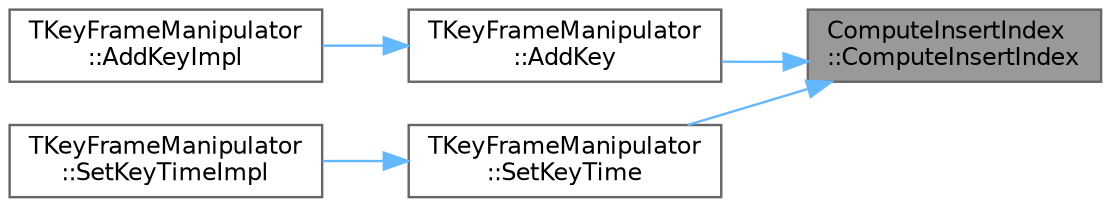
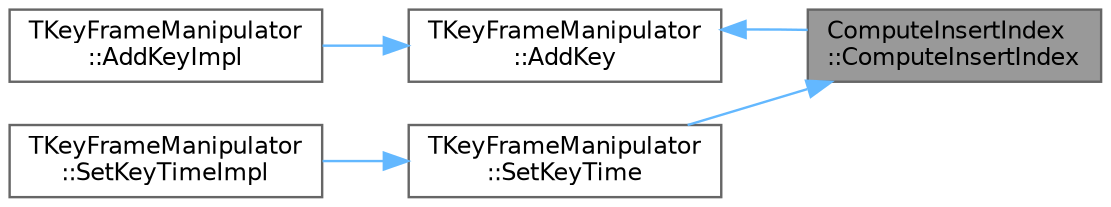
  digraph {
    rankdir=RL
    node [color=grey40 fillcolor=white fontname=Helvetica fontsize=10 shape=box style=filled]
    edge [color=steelblue1 dir=back fontname=Helvetica fontsize=10 labelfontname=Helvetica labelfontsize=10 style=solid]
    n1 [color=gray40 fillcolor=grey60 fontcolor=black height=0.2 label="ComputeInsertIndex\l::ComputeInsertIndex" width=0.4]
    n2 [height=0.2 label="TKeyFrameManipulator\l::AddKey" width=0.4]
    n3 [height=0.2 label="TKeyFrameManipulator\l::SetKeyTime" width=0.4]
    n4 [height=0.2 label="TKeyFrameManipulator\l::AddKeyImpl" width=0.4]
    n5 [height=0.2 label="TKeyFrameManipulator\l::SetKeyTimeImpl" width=0.4]
-   n1 -> n2
+   n2 -> n1
    n1 -> n3
    n2 -> n4
    n3 -> n5
  }
